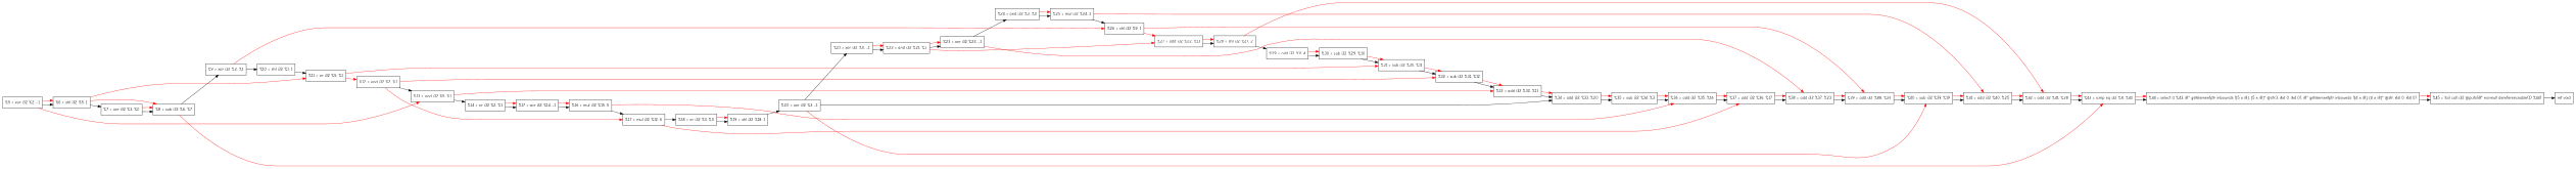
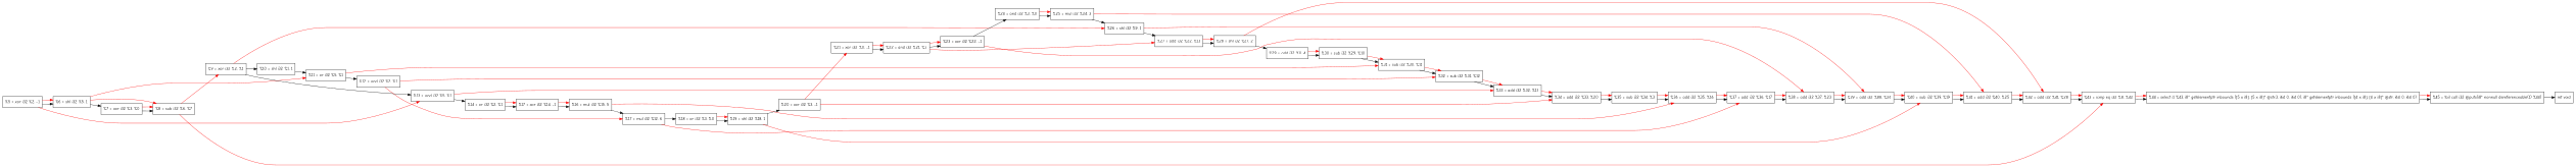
  digraph {
    fontname="Comic Neue"
    rankdir=LR
    node [fontname="Comic Neue" shape=record]
    edge [fontname="Comic Neue" color=red]
    n1 [label="  %5 = xor i32 %2, -1"]
    n2 [label="  %6 = shl i32 %5, 1"]
    n3 [label="  %13 = and i32 %5, %1"]
    n4 [label="  %11 = or i32 %5, %1"]
    n5 [label="  %7 = xor i32 %3, %0"]
    n6 [label="  %8 = sub i32 %6, %7"]
    n7 [label="  %12 = and i32 %2, %1"]
    n8 [label="  %31 = sub i32 %30, %11"]
    n9 [label="  %14 = or i32 %2, %1"]
    n10 [label="  %33 = add i32 %32, %13"]
    n11 [label="  %9 = xor i32 %2, %1"]
    n12 [label="  %43 = icmp eq i32 %8, %42"]
    n13 [label="  %10 = shl i32 %1, 1"]
    n14 [label="  %26 = shl i32 %9, 1"]
    n15 [label="  %44 = select i1 %43, i8* getelementptr inbounds ([5 x i8], [5 x i8]* @str.3, i64 0, i64 0), i8* getelementptr inbounds ([4 x i8], [4 x i8]* @str, i64 0, i64 0)"]
    n16 [label="  %27 = add i32 %22, %13"]
    n17 [label="%39 = add i32 %88, %26"]
    n18 [label="  %30 = sub i32 %29, %10"]
    n19 [label="  %17 = mul i32 %12, 6"]
    n20 [label="  %32 = sub i32 %31, %12"]
    n21 [label="  %18 = or i32 %3, %0"]
    n22 [label="  %37 = add i32 %36, %17"]
    n23 [label="%17 = xor i32 %14, -1"]
    n24 [label="  %28 = shl i32 %27, 2"]
    n25 [label="  %34 = add i32 %33, %20"]
    n26 [label="  %16 = mul i32 %15, 5"]
    n27 [label="  %36 = add i32 %35, %16"]
    n28 [label="  %19 = shl i32 %18, 1"]
    n29 [label="  %38 = add i32 %37, %23"]
    n30 [label="  %20 = xor i32 %3, -1"]
    n31 [label="  %40 = sub i32 %39, %19"]
    n32 [label="  %21 = xor i32 %0, -1"]
    n33 [label="  %41 = add i32 %40, %25"]
    n34 [label="  %22 = and i32 %21, %3"]
    n35 [label="  %35 = sub i32 %34, %3"]
    n36 [label="  %23 = xor i32 %22, -1"]
    n37 [label="  %24 = and i32 %3, %0"]
    n38 [label="  %25 = mul i32 %24, 3"]
    n39 [label="  %42 = add i32 %41, %28"]
    n40 [label="  %29 = add i32 %0, 4"]
    n41 [label="  %45 = tail call i32 @puts(i8* nonnull dereferenceable(1) %44)"]
    n42 [label="  ret void"]
    n1 -> n2 [color=""]
    n1 -> n2
    n1 -> n3
    n2 -> n4
    n2 -> n5 [color=""]
    n2 -> n6
    n3 -> n9 [color=""]
    n3 -> n10
-   n4 -> n7
+   n4 -> n7 [color=""]
    n4 -> n8
    n5 -> n6 [color=""]
    n5 -> n6
-   n6 -> n11 [color=""]
+   n6 -> n11
    n6 -> n12
-   n7 -> n3 [color=""]
+   n11 -> n3 [color=""]
    n7 -> n19
    n7 -> n20
    n8 -> n20 [color=""]
    n8 -> n20
    n9 -> n23 [color=""]
    n9 -> n23
    n10 -> n25 [color=""]
    n10 -> n25
    n11 -> n13 [color=""]
    n11 -> n14
    n12 -> n15 [color=""]
    n12 -> n15
    n13 -> n4 [color=""]
-   n14 -> n16
+   n14 -> n16 [color=""]
    n14 -> n17
    n15 -> n41 [color=""]
    n15 -> n41
    n16 -> n24 [color=""]
    n16 -> n24
    n17 -> n31 [color=""]
    n17 -> n31
    n18 -> n8 [color=""]
    n18 -> n8
    n19 -> n21 [color=""]
    n19 -> n22
    n20 -> n10 [color=""]
    n20 -> n10
    n21 -> n28 [color=""]
    n21 -> n28
    n22 -> n29 [color=""]
    n22 -> n29
    n23 -> n26 [color=""]
    n23 -> n26
    n24 -> n39
    n24 -> n40 [color=""]
    n25 -> n35 [color=""]
    n25 -> n35
    n26 -> n19 [color=""]
    n26 -> n27
    n27 -> n22 [color=""]
    n27 -> n22
    n28 -> n30 [color=""]
-   n30 -> n31
+   n28 -> n31
    n29 -> n17 [color=""]
    n29 -> n17
-   n30 -> n25 [color=black]
-   n30 -> n32 [color=""]
+   n30 -> n25
+   n30 -> n32
    n31 -> n33 [color=""]
    n31 -> n33
    n32 -> n34 [color=""]
    n32 -> n34
    n33 -> n39 [color=""]
    n33 -> n39
    n34 -> n16
    n34 -> n36 [color=""]
    n34 -> n36
    n35 -> n27 [color=""]
    n35 -> n27
    n36 -> n29
    n36 -> n37 [color=""]
    n37 -> n38 [color=""]
    n37 -> n38
    n38 -> n14 [color=""]
    n38 -> n33
    n39 -> n12 [color=""]
    n39 -> n12
    n40 -> n18 [color=""]
    n40 -> n18
    n41 -> n42 [color=""]
  }
